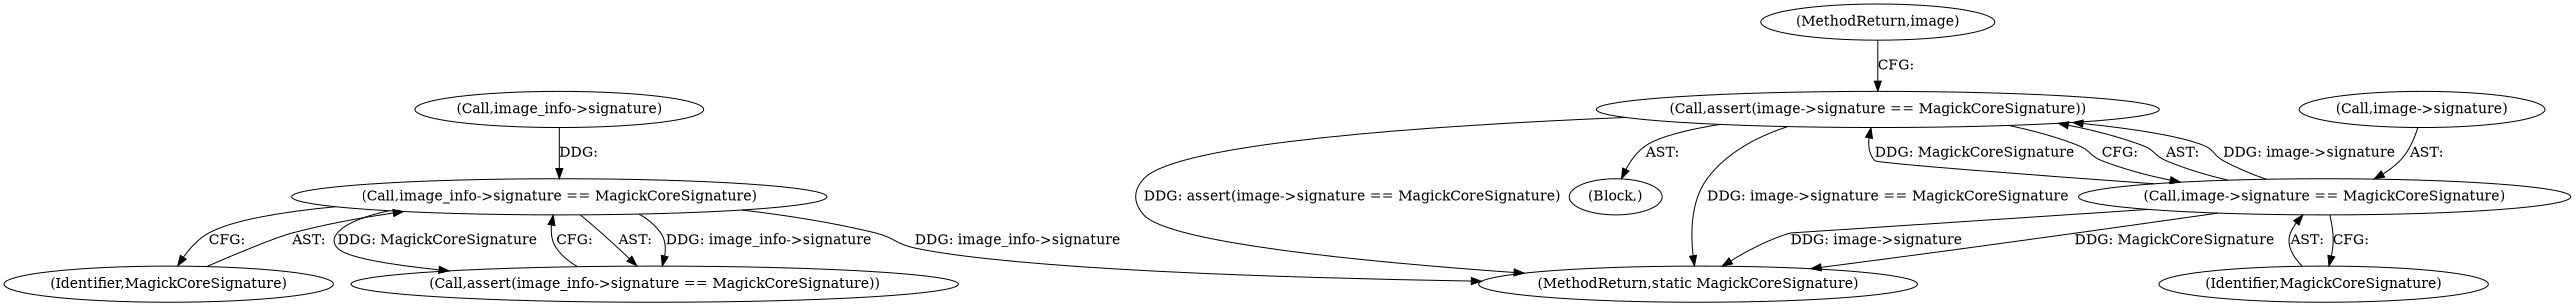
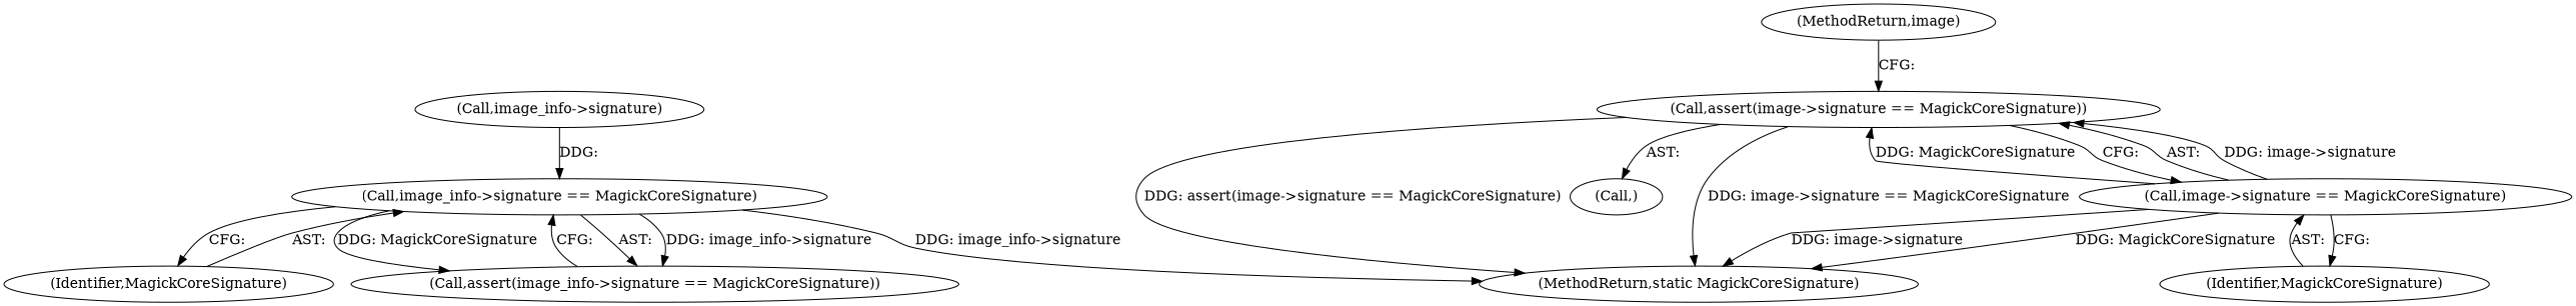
  digraph {
    n1 [label="(Call,assert(image->signature == MagickCoreSignature))"]
    n2 [label="(Call,image->signature == MagickCoreSignature)"]
-   n3 [label="(Block,)"]
+   n3 [label="(Call,)"]
    n4 [label="(MethodReturn,static MagickCoreSignature)"]
    n5 [label="(Identifier,MagickCoreSignature)"]
    n6 [label="(Call,image_info->signature == MagickCoreSignature)"]
    n7 [label="(Identifier,MagickCoreSignature)"]
    n8 [label="(Call,assert(image_info->signature == MagickCoreSignature))"]
    n9 [label="(MethodReturn,image)"]
    n10 [label="(Call,image_info->signature)"]
-   n11 [label="(Call,image->signature)"]
    n1 -> n2 [label="CFG: "]
    n1 -> n3 [label="AST: "]
    n1 -> n4 [label="DDG: assert(image->signature == MagickCoreSignature)"]
    n1 -> n4 [label="DDG: image->signature == MagickCoreSignature"]
    n2 -> n1 [label="AST: "]
    n2 -> n1 [label="DDG: image->signature"]
    n2 -> n1 [label="DDG: MagickCoreSignature"]
    n2 -> n4 [label="DDG: MagickCoreSignature"]
    n2 -> n4 [label="DDG: image->signature"]
    n2 -> n5 [label="CFG: "]
    n5 -> n2 [label="AST: "]
    n6 -> n4 [label="DDG: image_info->signature"]
    n6 -> n7 [label="CFG: "]
    n6 -> n8 [label="AST: "]
    n6 -> n8 [label="DDG: image_info->signature"]
    n6 -> n8 [label="DDG: MagickCoreSignature"]
    n7 -> n6 [label="AST: "]
    n8 -> n6 [label="CFG: "]
    n9 -> n1 [label="CFG: "]
    n10 -> n6 [label="DDG: "]
-   n11 -> n2 [label="AST: "]
  }
